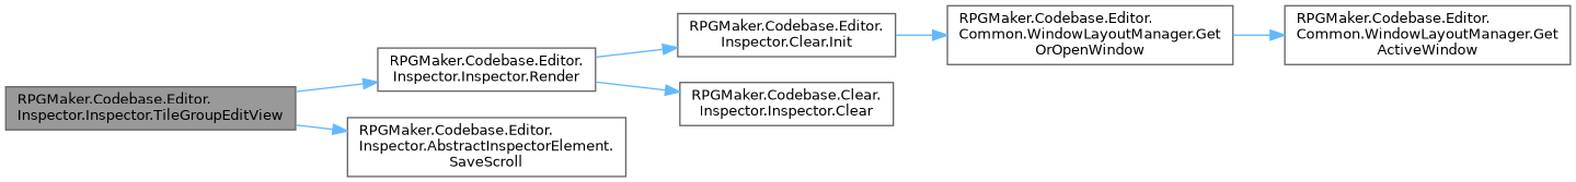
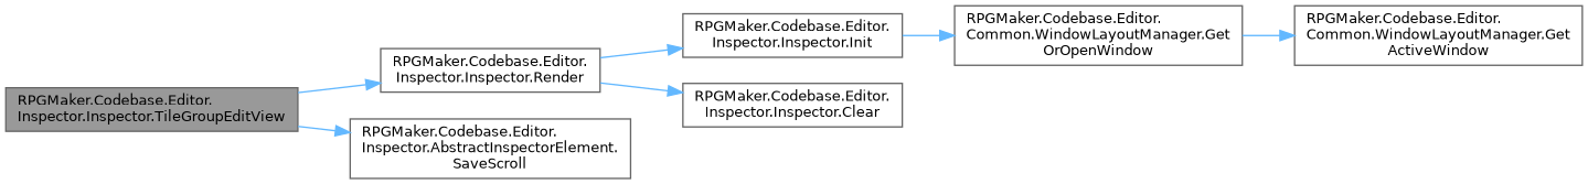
  digraph {
    rankdir=LR
    node [color=grey40 fillcolor=white fontname=Helvetica fontsize=10 shape=box style=filled]
    edge [color=steelblue1 fontname=Helvetica fontsize=10 labelfontname=Helvetica labelfontsize=10 style=solid]
    n1 [color=gray40 fillcolor=grey60 fontcolor=black height=0.2 label="RPGMaker.Codebase.Editor.\lInspector.Inspector.TileGroupEditView" width=0.4]
    n2 [height=0.2 label="RPGMaker.Codebase.Editor.\lInspector.Inspector.Render" width=0.4]
    n3 [height=0.2 label="RPGMaker.Codebase.Editor.\lInspector.AbstractInspectorElement.\lSaveScroll" width=0.4]
-   n4 [height=0.2 label="RPGMaker.Codebase.Editor.\lInspector.Clear.Init" width=0.4]
-   n5 [height=0.2 label="RPGMaker.Codebase.Clear.\lInspector.Inspector.Clear" width=0.4]
+   n4 [height=0.2 label="RPGMaker.Codebase.Editor.\lInspector.Inspector.Init" width=0.4]
+   n5 [height=0.2 label="RPGMaker.Codebase.Editor.\lInspector.Inspector.Clear" width=0.4]
    n6 [height=0.2 label="RPGMaker.Codebase.Editor.\lCommon.WindowLayoutManager.Get\lOrOpenWindow" width=0.4]
    n7 [height=0.2 label="RPGMaker.Codebase.Editor.\lCommon.WindowLayoutManager.Get\lActiveWindow" width=0.4]
    n1 -> n2
    n1 -> n3
    n2 -> n4
    n2 -> n5
    n4 -> n6
    n6 -> n7
  }
